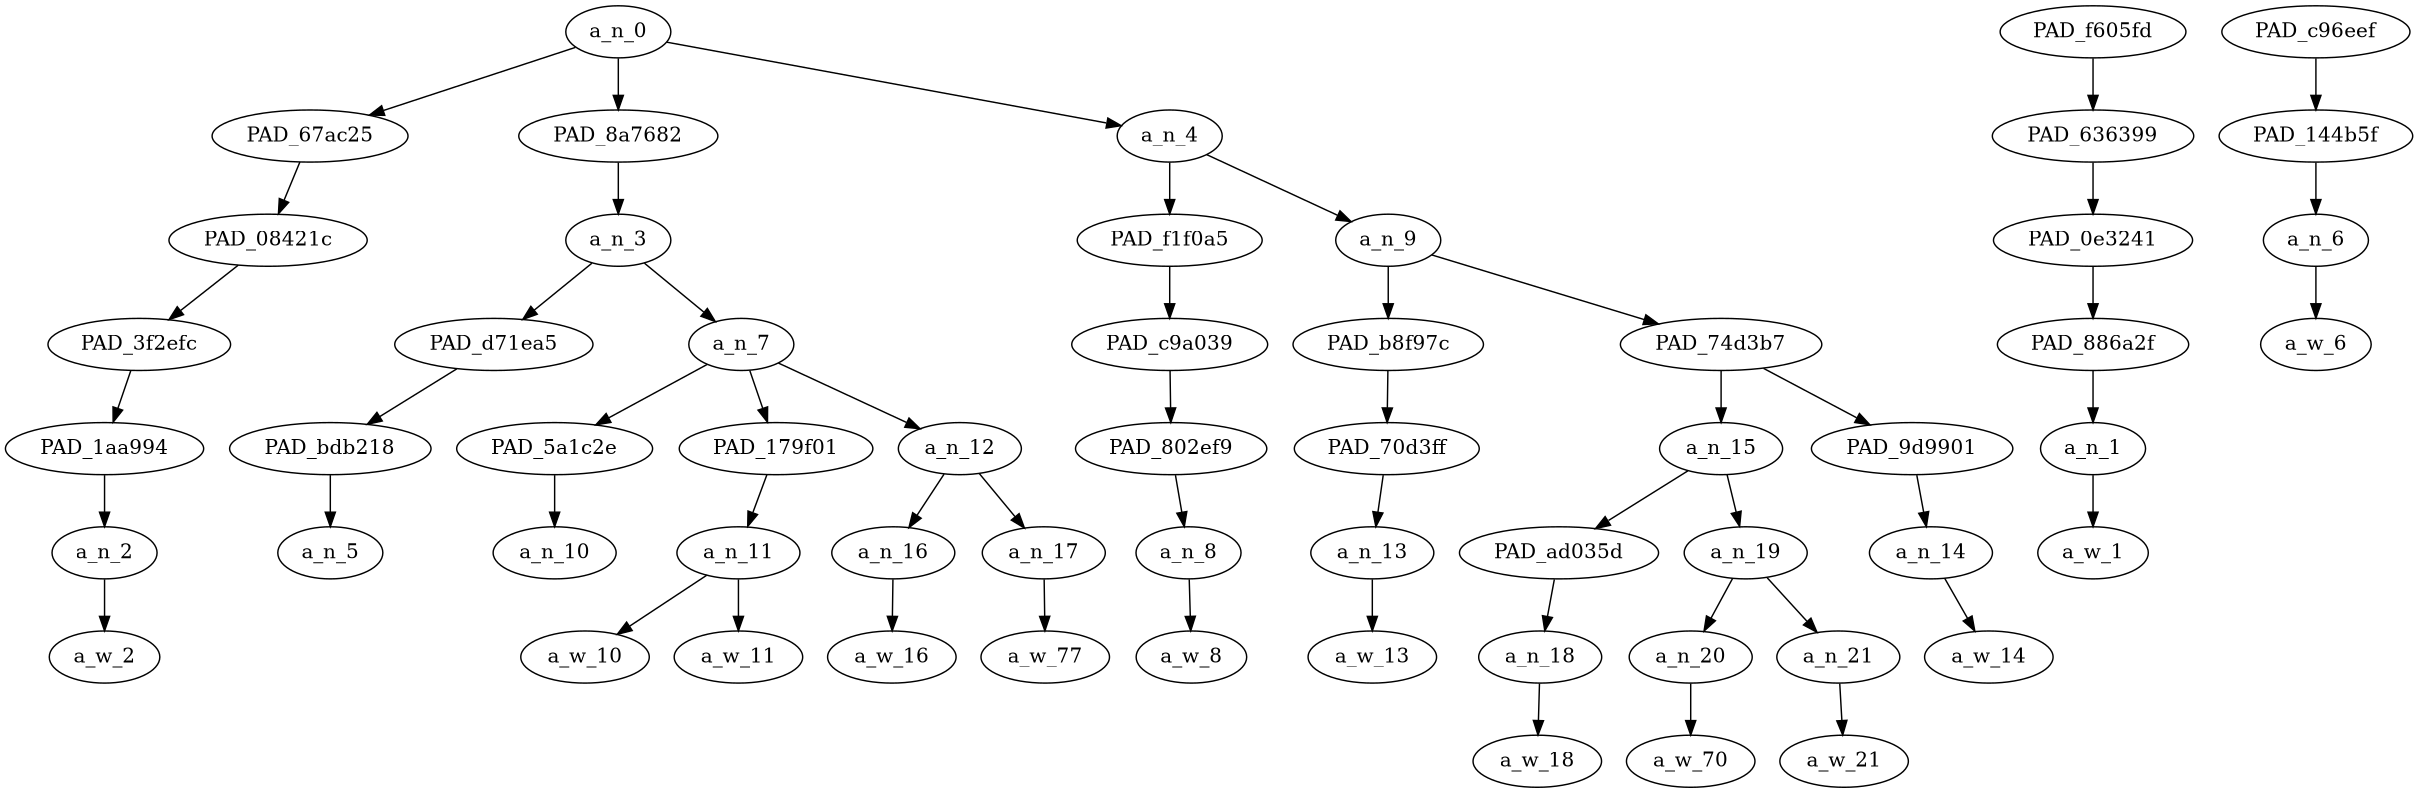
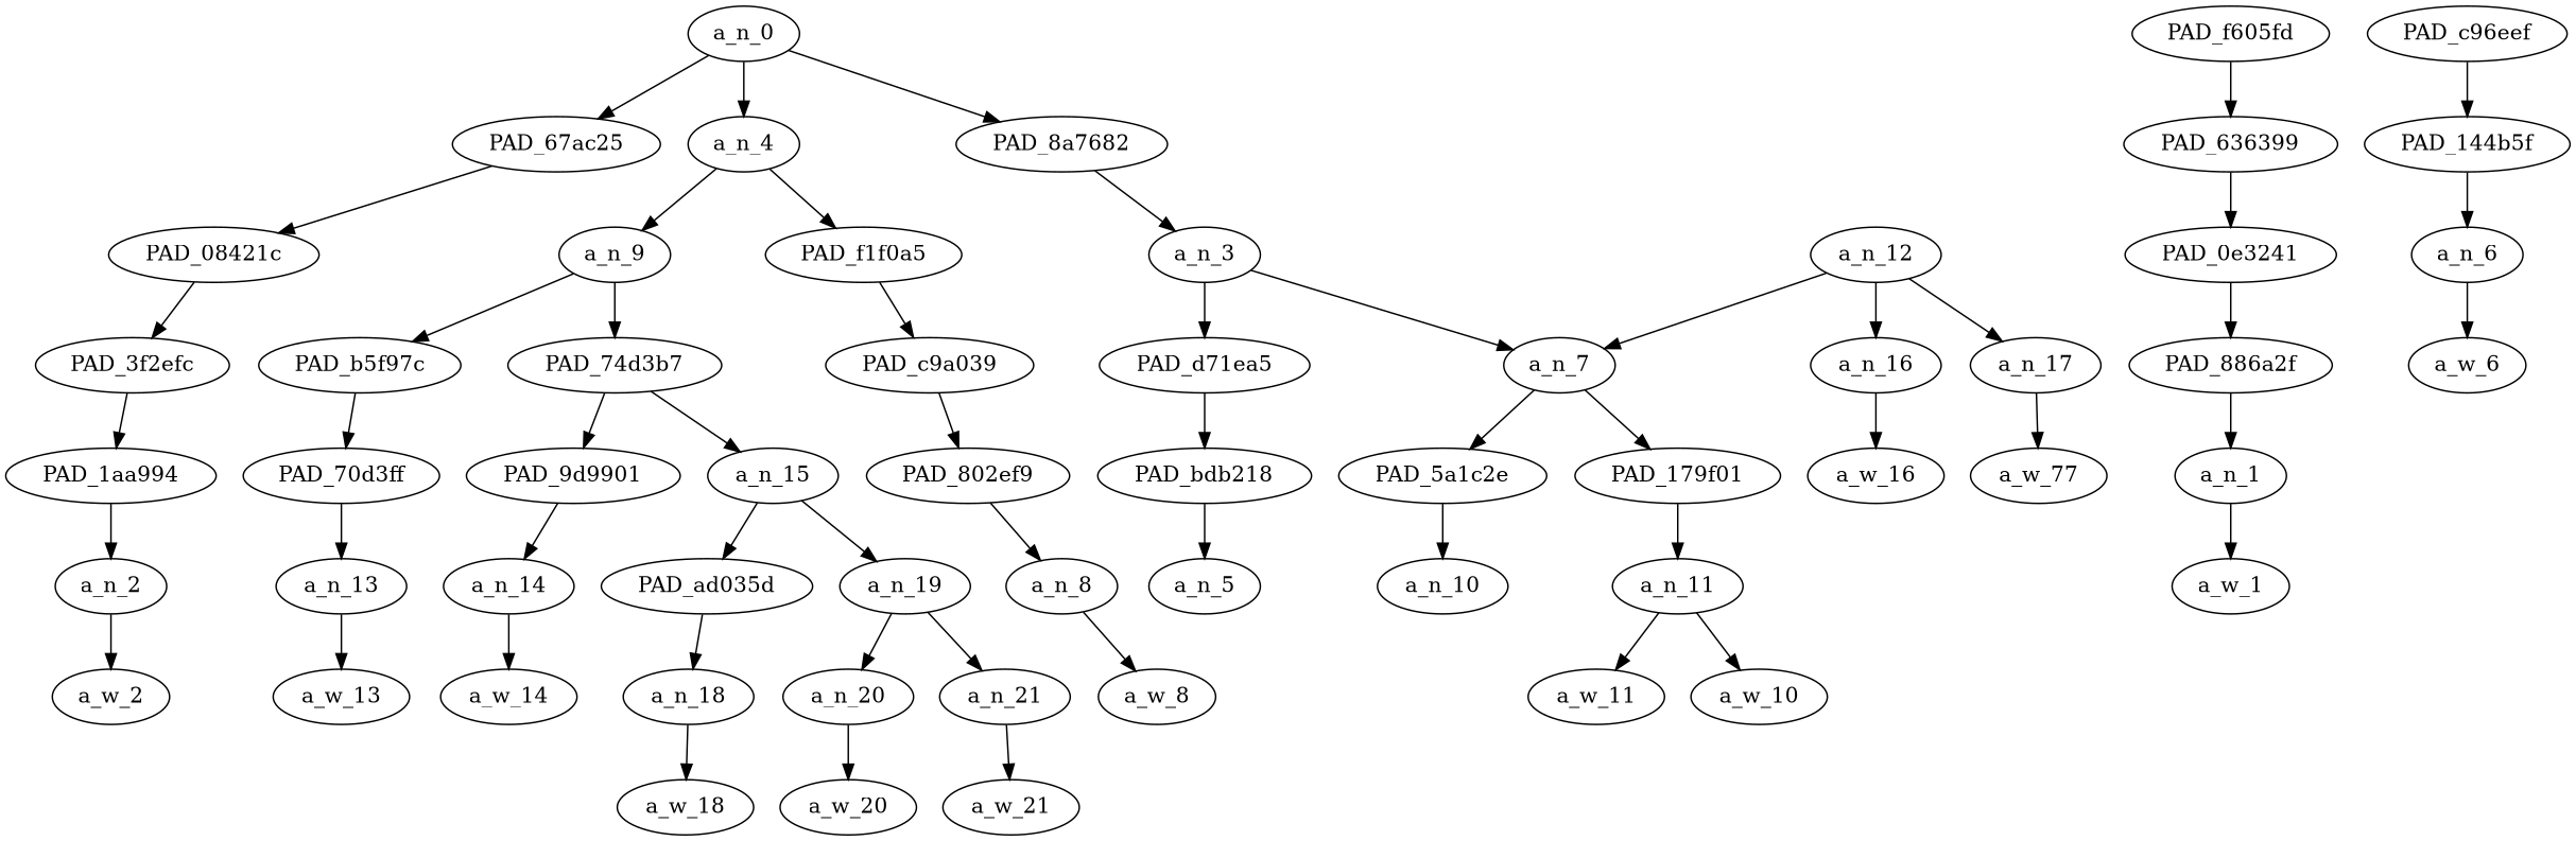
  strict digraph {
    node [div_dir=1 index=0 level=1 text_span="[1]" value=0.05129532]
    a_n_0 [level=6 text_span="[0, 1, 2, 3, 4, 5, 6, 7, 8, 9, 10, 11, 12, 13]" value=0.99999997]
    PAD_67ac25 [index=1 level=5]
    PAD_8a7682 [index=2 level=5 text_span="[2, 3, 4, 5, 6, 7]" value=0.63603103]
    a_n_4 [index=3 level=5 text_span="[8, 9, 10, 11, 12, 13]" value=0.24570307]
    PAD_f605fd [level=5 text_span="[0]" value=0.06638087]
    PAD_636399 [level=4 text_span="[0]" value=0.06638087]
    PAD_08421c [index=1 level=4]
    a_n_3 [index=2 level=4 text_span="[2, 3, 4, 5, 6, 7]" value=0.63603103]
    PAD_f1f0a5 [index=3 level=4 text_span="[8]" value=0.03363836]
    a_n_9 [index=4 level=4 text_span="[9, 10, 11, 12, 13]" value=0.21180177]
    PAD_0e3241 [level=3 text_span="[0]" value=0.06638087]
    PAD_3f2efc [index=1 level=3]
    PAD_d71ea5 [index=2 level=3 text_span="[2]" value=0.06963090]
    a_n_7 [index=4 level=3 text_span="[4, 5, 6, 7]" value=0.50456149]
    PAD_c9a039 [index=5 level=3 text_span="[8]" value=0.03363836]
-   PAD_b5f97c [index=6 level=3 text_span="[9]" value=0.05634387 label=PAD_b8f97c]
+   PAD_b5f97c [index=6 level=3 text_span="[9]" value=0.05634387]
    PAD_74d3b7 [index=7 level=3 text_span="[10]" value=0.03692395]
    PAD_886a2f [level=2 text_span="[0]" value=0.06638087]
    a_n_1 [text_span="[0]" value=0.06638087]
    a_w_1 [div_dir=0 level=0 text_span="[0]" value="<user>"]
    PAD_1aa994 [index=1 level=2]
    a_n_2 [index=1]
    a_w_2 [div_dir=0 index=1 level=0 value=just]
    PAD_bdb218 [index=2 level=2 text_span="[2]" value=0.06963090]
    PAD_c96eef [div_dir=-1 index=3 level=3 text_span="[3]" value=0.06132641]
    PAD_144b5f [div_dir=-1 index=3 level=2 text_span="[3]" value=0.06132641]
    PAD_5a1c2e [index=4 level=2 text_span="[4]" value=0.34554615]
    PAD_179f01 [index=5 level=2 text_span="[5]" value=0.05956051]
    a_n_12 [div_dir=-1 index=6 level=2 text_span="[6, 7]" value=0.09875965]
    a_n_5 [index=2 text_span="[2]" value=0.06963090]
    a_n_6 [div_dir=-1 index=3 text_span="[3]" value=0.06132641]
    a_n_10 [index=4 text_span="[4]" value=0.34554615]
    a_n_11 [index=5 text_span="[5]" value=0.05956051]
    a_n_16 [div_dir=-1 index=6 text_span="[6]" value=0.04528272]
    a_n_17 [div_dir=-1 index=7 text_span="[7]" value=0.05332739]
    a_w_6 [div_dir=0 index=3 level=0 text_span="[3]" value=up]
    a_w_10 [div_dir=0 index=4 level=0 text_span="[4]" value=jihadi]
    a_w_11 [div_dir=0 index=5 level=0 text_span="[5]" value=and]
    a_w_16 [div_dir=0 index=6 level=0 text_span="[6]" value=whole]
    n40 [div_dir=0 index=7 label=a_w_77 level=0 text_span="[7]" value=country]
    PAD_802ef9 [index=7 level=2 text_span="[8]" value=0.03363836]
    PAD_70d3ff [index=8 level=2 text_span="[9]" value=0.05634387]
    a_n_15 [index=8 level=3 text_span="[11, 12, 13]" value=0.11825320]
    PAD_9d9901 [index=9 level=2 text_span="[10]" value=0.03692395]
    PAD_ad035d [index=10 level=2 text_span="[11]" value=0.02967456]
    a_n_19 [index=11 level=2 text_span="[12, 13]" value=0.08849774]
    a_n_8 [index=8 text_span="[8]" value=0.03363836]
    a_w_8 [div_dir=0 index=8 level=0 text_span="[8]" value=will]
    a_n_13 [index=9 text_span="[9]" value=0.05634387]
    a_n_14 [index=10 text_span="[10]" value=0.03692395]
    a_n_18 [index=11 text_span="[11]" value=0.02967456]
    a_n_20 [index=12 text_span="[12]" value=0.03603647]
    a_n_21 [div_dir=-1 index=13 text_span="[13]" value=0.05238759]
    a_w_13 [div_dir=0 index=9 level=0 text_span="[9]" value=burn]
    a_w_14 [div_dir=0 index=10 level=0 text_span="[10]" value=you]
    a_w_18 [div_dir=0 index=11 level=0 text_span="[11]" value=if]
-   a_w_20 [div_dir=0 index=12 level=0 text_span="[12]" value=you1 label=a_w_70]
+   a_w_20 [div_dir=0 index=12 level=0 text_span="[12]" value=you1]
    a_w_21 [div_dir=0 index=13 level=0 text_span="[13]" value=oppose]
    a_n_0 -> PAD_67ac25
    a_n_0 -> PAD_8a7682
    a_n_0 -> a_n_4
    PAD_67ac25 -> PAD_08421c
    PAD_8a7682 -> a_n_3
    a_n_4 -> PAD_f1f0a5
    a_n_4 -> a_n_9
    PAD_f605fd -> PAD_636399
    PAD_636399 -> PAD_0e3241
    PAD_08421c -> PAD_3f2efc
    a_n_3 -> PAD_d71ea5
    a_n_3 -> a_n_7
    PAD_f1f0a5 -> PAD_c9a039
    a_n_9 -> PAD_b5f97c
    a_n_9 -> PAD_74d3b7
    PAD_0e3241 -> PAD_886a2f
    PAD_3f2efc -> PAD_1aa994
    PAD_d71ea5 -> PAD_bdb218
    a_n_7 -> PAD_5a1c2e
    a_n_7 -> PAD_179f01
-   a_n_7 -> a_n_12
+   a_n_12 -> a_n_7
    PAD_c9a039 -> PAD_802ef9
    PAD_b5f97c -> PAD_70d3ff
    PAD_74d3b7 -> a_n_15
    PAD_74d3b7 -> PAD_9d9901
    PAD_886a2f -> a_n_1
    a_n_1 -> a_w_1
    PAD_1aa994 -> a_n_2
    a_n_2 -> a_w_2
    PAD_bdb218 -> a_n_5
    PAD_c96eef -> PAD_144b5f
    PAD_144b5f -> a_n_6
    PAD_5a1c2e -> a_n_10
    PAD_179f01 -> a_n_11
    a_n_12 -> a_n_16
    a_n_12 -> a_n_17
    a_n_6 -> a_w_6
    a_n_11 -> a_w_10
    a_n_11 -> a_w_11
    a_n_16 -> a_w_16
    a_n_17 -> n40
    PAD_802ef9 -> a_n_8
    PAD_70d3ff -> a_n_13
    a_n_15 -> PAD_ad035d
    a_n_15 -> a_n_19
    PAD_9d9901 -> a_n_14
    PAD_ad035d -> a_n_18
    a_n_19 -> a_n_20
    a_n_19 -> a_n_21
    a_n_8 -> a_w_8
    a_n_13 -> a_w_13
    a_n_14 -> a_w_14
    a_n_18 -> a_w_18
    a_n_20 -> a_w_20
    a_n_21 -> a_w_21
  }
